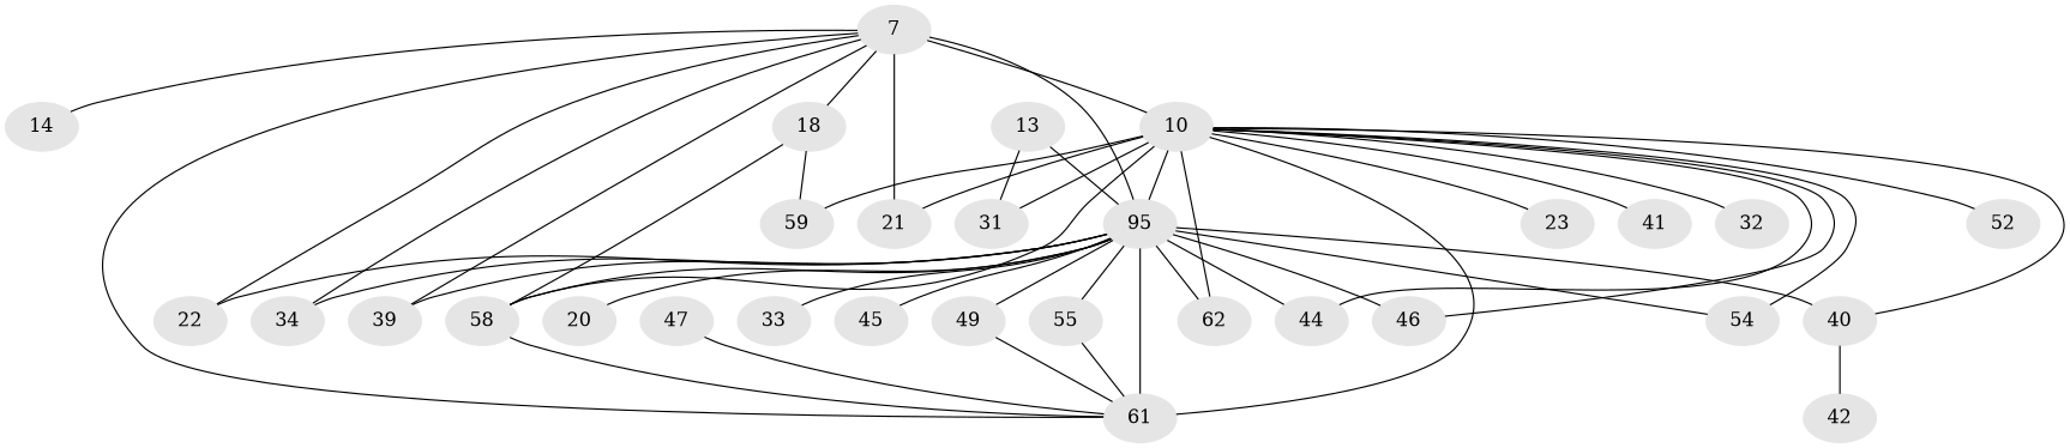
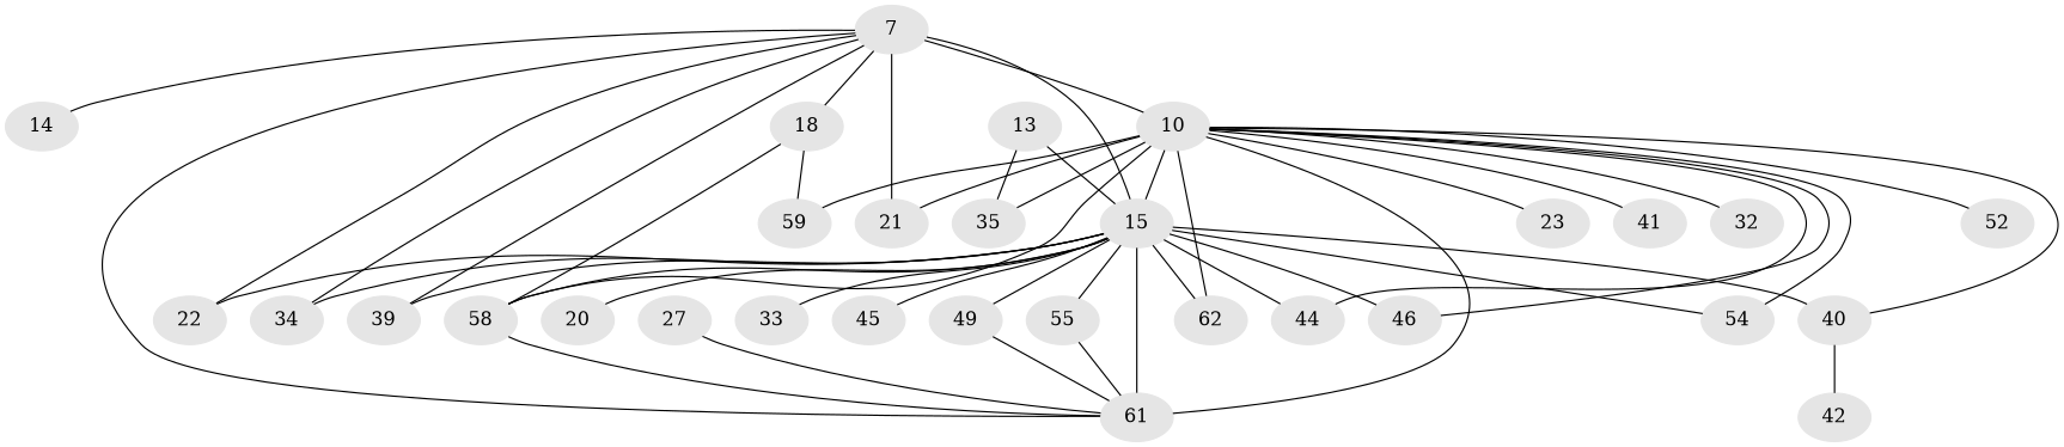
  graph {
    node [color=gray90 style=filled]
    7 [super="+5"]
    10 [super="+3+4"]
    14
-   15 [super="+11" label=95]
+   15 [super="+11"]
    18
    21
    22
    34
    39
    61 [super="+56+8"]
    59 [super="+53+47"]
    23
    n13 [label=41]
    32
-   35 [label=31]
+   35
    40 [super="+16+37"]
    44
    46
    52
    54 [super="+51"]
    58 [super="+38+57"]
    62
    20
    33
    45
    49 [super="+43"]
    55
-   27 [label=47]
+   27
    42
    13
    7 -- 10 [weight=8]
    7 -- 14
    7 -- 15 [weight=4]
    7 -- 18 [weight=2]
    7 -- 21 [weight=2]
    7 -- 22
    7 -- 34
    7 -- 39
    7 -- 61 [weight=7]
    10 -- 15 [weight=10]
    10 -- 21
    10 -- 61 [weight=9]
    10 -- 59 [weight=4]
    10 -- 23 [weight=2]
    10 -- n13 [weight=2]
    10 -- 32 [weight=2]
    10 -- 35
    10 -- 40 [weight=2]
    10 -- 44
    10 -- 46
    10 -- 52 [weight=2]
    10 -- 54 [weight=3]
    10 -- 58 [weight=2]
    10 -- 62
    15 -- 22
    15 -- 34
    15 -- 39
    15 -- 61 [weight=5]
    15 -- 40 [weight=3]
    15 -- 44
    15 -- 46
    15 -- 54 [weight=2]
    15 -- 58 [weight=3]
    15 -- 62
    15 -- 20
    15 -- 33 [weight=2]
    15 -- 45
    15 -- 49 [weight=2]
    15 -- 55
    18 -- 59
    18 -- 58
    40 -- 42
    58 -- 61
    49 -- 61
    55 -- 61
    27 -- 61
    13 -- 15 [weight=2]
    13 -- 35
  }
